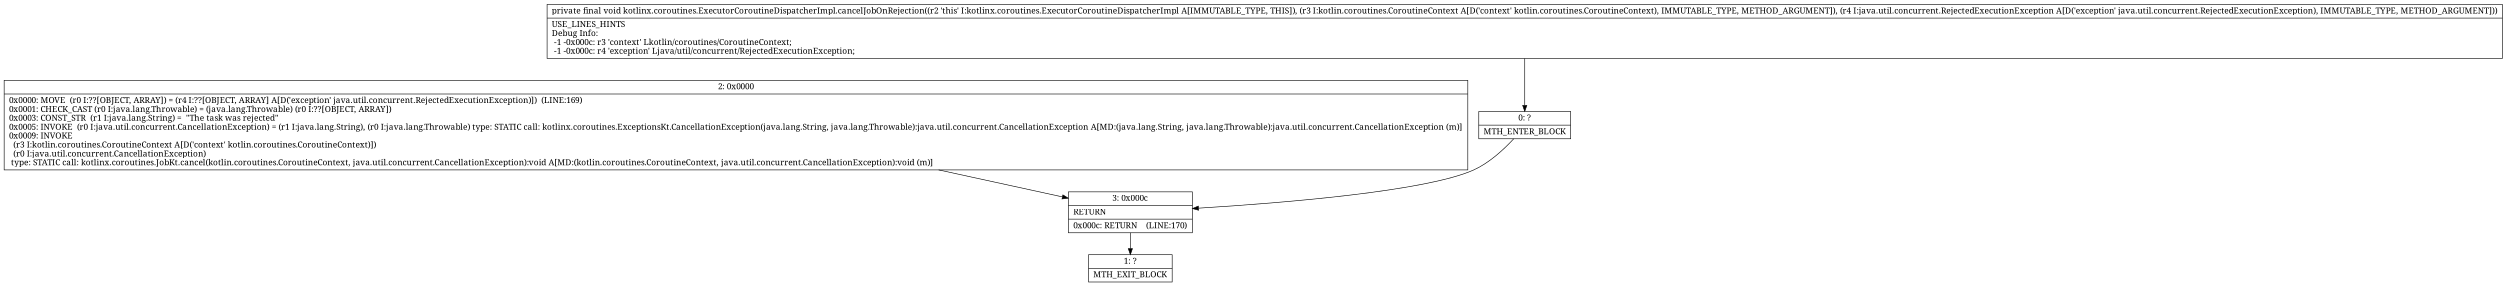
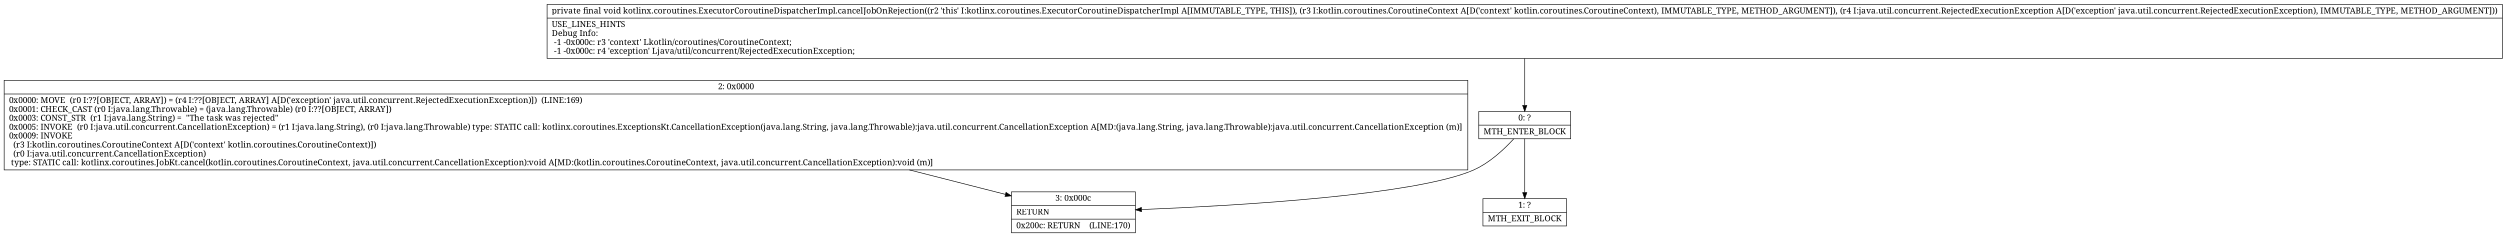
  digraph {
    fontname="Noto Serif"
    node [fontname="Noto Serif" shape=record]
    edge [fontname="Noto Serif"]
    n1 [label="{0\:\ ?|MTH_ENTER_BLOCK\l}"]
-   n2 [label="{3\:\ 0x000c|RETURN\l|0x000c: RETURN    (LINE:170)\l}"]
+   n2 [label="{3\:\ 0x000c|RETURN\l|0x200c: RETURN    (LINE:170)\l}"]
    n3 [label="{2\:\ 0x0000|0x0000: MOVE  (r0 I:??[OBJECT, ARRAY]) = (r4 I:??[OBJECT, ARRAY] A[D('exception' java.util.concurrent.RejectedExecutionException)])  (LINE:169)\l0x0001: CHECK_CAST (r0 I:java.lang.Throwable) = (java.lang.Throwable) (r0 I:??[OBJECT, ARRAY]) \l0x0003: CONST_STR  (r1 I:java.lang.String) =  \"The task was rejected\" \l0x0005: INVOKE  (r0 I:java.util.concurrent.CancellationException) = (r1 I:java.lang.String), (r0 I:java.lang.Throwable) type: STATIC call: kotlinx.coroutines.ExceptionsKt.CancellationException(java.lang.String, java.lang.Throwable):java.util.concurrent.CancellationException A[MD:(java.lang.String, java.lang.Throwable):java.util.concurrent.CancellationException (m)]\l0x0009: INVOKE  \l  (r3 I:kotlin.coroutines.CoroutineContext A[D('context' kotlin.coroutines.CoroutineContext)])\l  (r0 I:java.util.concurrent.CancellationException)\l type: STATIC call: kotlinx.coroutines.JobKt.cancel(kotlin.coroutines.CoroutineContext, java.util.concurrent.CancellationException):void A[MD:(kotlin.coroutines.CoroutineContext, java.util.concurrent.CancellationException):void (m)]\l}"]
    n4 [label="{1\:\ ?|MTH_EXIT_BLOCK\l}"]
    n5 [label="{private final void kotlinx.coroutines.ExecutorCoroutineDispatcherImpl.cancelJobOnRejection((r2 'this' I:kotlinx.coroutines.ExecutorCoroutineDispatcherImpl A[IMMUTABLE_TYPE, THIS]), (r3 I:kotlin.coroutines.CoroutineContext A[D('context' kotlin.coroutines.CoroutineContext), IMMUTABLE_TYPE, METHOD_ARGUMENT]), (r4 I:java.util.concurrent.RejectedExecutionException A[D('exception' java.util.concurrent.RejectedExecutionException), IMMUTABLE_TYPE, METHOD_ARGUMENT]))  | USE_LINES_HINTS\lDebug Info:\l  \-1 \-0x000c: r3 'context' Lkotlin\/coroutines\/CoroutineContext;\l  \-1 \-0x000c: r4 'exception' Ljava\/util\/concurrent\/RejectedExecutionException;\l}"]
    n1 -> n2
-   n2 -> n4
+   n1 -> n4
    n3 -> n2
    n5 -> n1
  }
